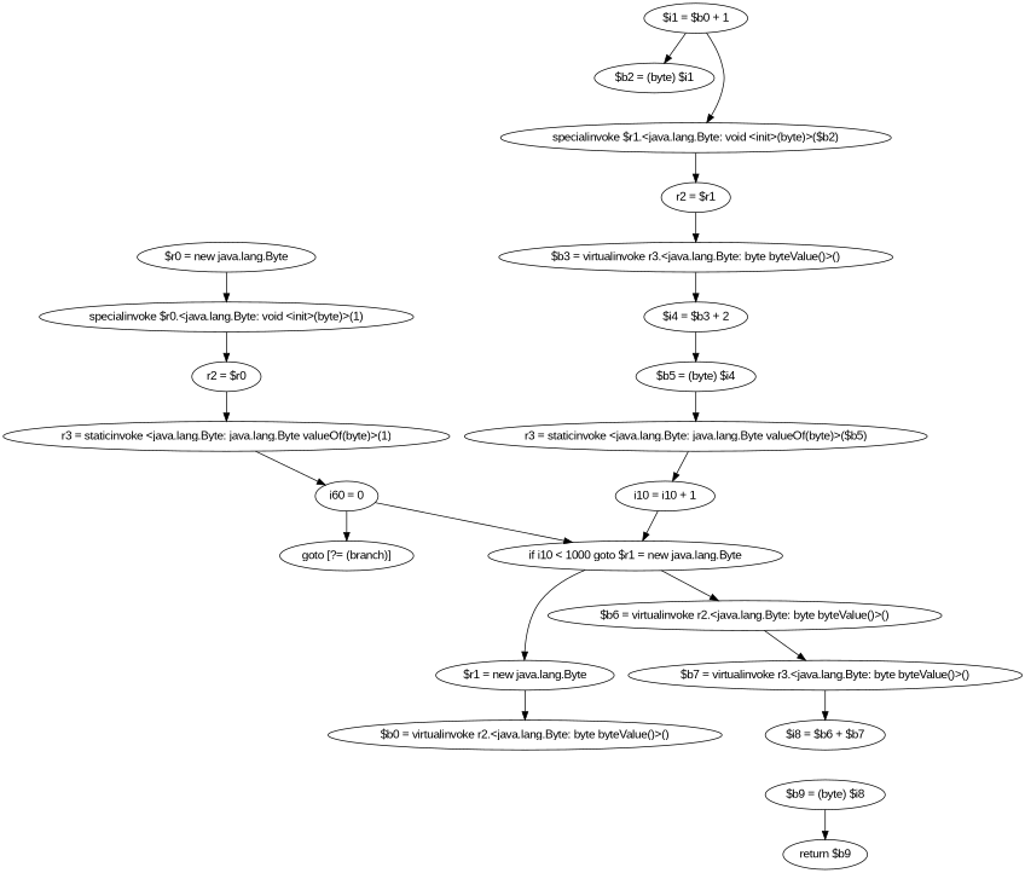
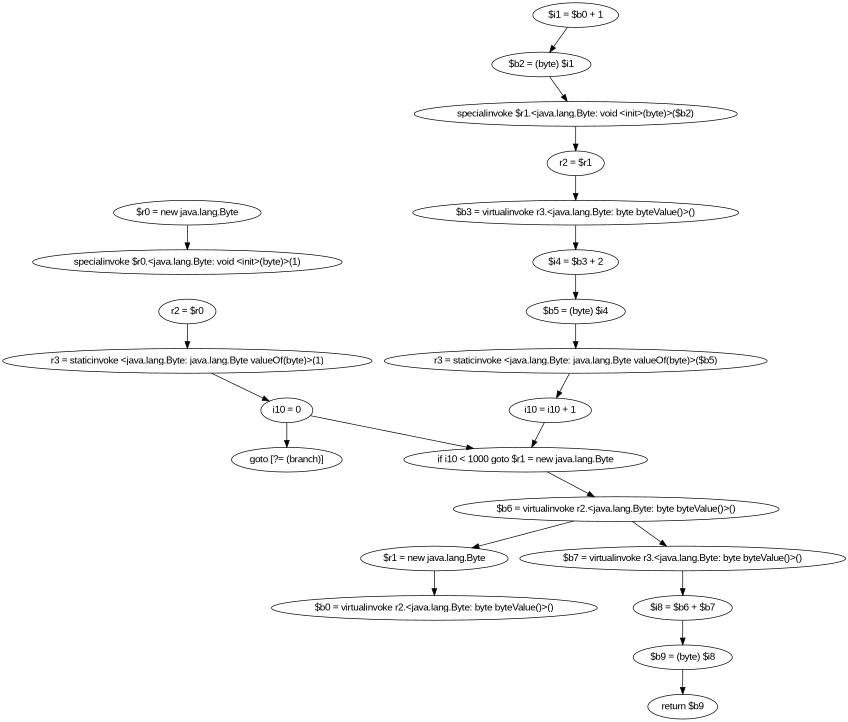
  digraph {
    fontname="Liberation Sans"
    node [fontname="Liberation Sans"]
    edge [fontname="Liberation Sans"]
    "$r0 = new java.lang.Byte"
    "specialinvoke $r0.<java.lang.Byte: void <init>(byte)>(1)"
    "r2 = $r0"
    "r3 = staticinvoke <java.lang.Byte: java.lang.Byte valueOf(byte)>(1)"
-   "i10 = 0" [label="i60 = 0"]
+   "i10 = 0"
    "goto [?= (branch)]"
    "if i10 < 1000 goto $r1 = new java.lang.Byte"
    "$r1 = new java.lang.Byte"
    "$b6 = virtualinvoke r2.<java.lang.Byte: byte byteValue()>()"
    "$b0 = virtualinvoke r2.<java.lang.Byte: byte byteValue()>()"
    "$i1 = $b0 + 1"
    "$b2 = (byte) $i1"
    "specialinvoke $r1.<java.lang.Byte: void <init>(byte)>($b2)"
    "r2 = $r1"
    "$b3 = virtualinvoke r3.<java.lang.Byte: byte byteValue()>()"
    "$i4 = $b3 + 2"
    "$b5 = (byte) $i4"
    "r3 = staticinvoke <java.lang.Byte: java.lang.Byte valueOf(byte)>($b5)"
    "i10 = i10 + 1"
    "$b7 = virtualinvoke r3.<java.lang.Byte: byte byteValue()>()"
    "$i8 = $b6 + $b7"
    "$b9 = (byte) $i8"
    "return $b9"
    "$r0 = new java.lang.Byte" -> "specialinvoke $r0.<java.lang.Byte: void <init>(byte)>(1)"
-   "specialinvoke $r0.<java.lang.Byte: void <init>(byte)>(1)" -> "r2 = $r0"
    "r2 = $r0" -> "r3 = staticinvoke <java.lang.Byte: java.lang.Byte valueOf(byte)>(1)"
    "r3 = staticinvoke <java.lang.Byte: java.lang.Byte valueOf(byte)>(1)" -> "i10 = 0"
    "i10 = 0" -> "goto [?= (branch)]"
    "i10 = 0" -> "if i10 < 1000 goto $r1 = new java.lang.Byte"
-   "if i10 < 1000 goto $r1 = new java.lang.Byte" -> "$r1 = new java.lang.Byte"
+   "$b6 = virtualinvoke r2.<java.lang.Byte: byte byteValue()>()" -> "$r1 = new java.lang.Byte"
    "if i10 < 1000 goto $r1 = new java.lang.Byte" -> "$b6 = virtualinvoke r2.<java.lang.Byte: byte byteValue()>()"
    "$r1 = new java.lang.Byte" -> "$b0 = virtualinvoke r2.<java.lang.Byte: byte byteValue()>()"
    "$b6 = virtualinvoke r2.<java.lang.Byte: byte byteValue()>()" -> "$b7 = virtualinvoke r3.<java.lang.Byte: byte byteValue()>()"
    "$i1 = $b0 + 1" -> "$b2 = (byte) $i1"
-   "$i1 = $b0 + 1" -> "specialinvoke $r1.<java.lang.Byte: void <init>(byte)>($b2)"
+   "$b2 = (byte) $i1" -> "specialinvoke $r1.<java.lang.Byte: void <init>(byte)>($b2)"
    "specialinvoke $r1.<java.lang.Byte: void <init>(byte)>($b2)" -> "r2 = $r1"
    "r2 = $r1" -> "$b3 = virtualinvoke r3.<java.lang.Byte: byte byteValue()>()"
    "$b3 = virtualinvoke r3.<java.lang.Byte: byte byteValue()>()" -> "$i4 = $b3 + 2"
    "$i4 = $b3 + 2" -> "$b5 = (byte) $i4"
    "$b5 = (byte) $i4" -> "r3 = staticinvoke <java.lang.Byte: java.lang.Byte valueOf(byte)>($b5)"
    "r3 = staticinvoke <java.lang.Byte: java.lang.Byte valueOf(byte)>($b5)" -> "i10 = i10 + 1"
    "i10 = i10 + 1" -> "if i10 < 1000 goto $r1 = new java.lang.Byte"
    "$b7 = virtualinvoke r3.<java.lang.Byte: byte byteValue()>()" -> "$i8 = $b6 + $b7"
+   "$i8 = $b6 + $b7" -> "$b9 = (byte) $i8"
    "$b9 = (byte) $i8" -> "return $b9"
  }
